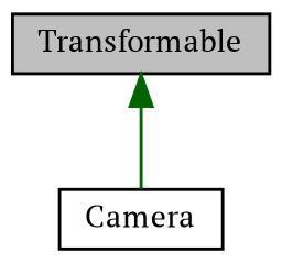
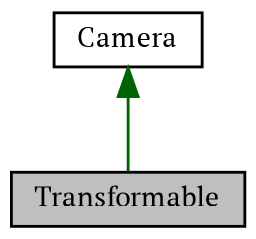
  digraph {
    fontname="PT Serif"
    node [color=black fontname="PT Serif" fontsize=10 shape=record style=filled]
    n1 [fillcolor=grey75 fontcolor=black height=0.2 label=Transformable width=0.4]
    n2 [fillcolor=white height=0.2 label=Camera width=0.4]
-   n1 -> n2 [color=darkgreen dir=back fontname="PT Serif" fontsize=10 labelfontname=Helvetica labelfontsize=10 style=solid]
+   n2 -> n1 [color=darkgreen dir=back fontname="PT Serif" fontsize=10 labelfontname=Helvetica labelfontsize=10 style=solid]
  }
